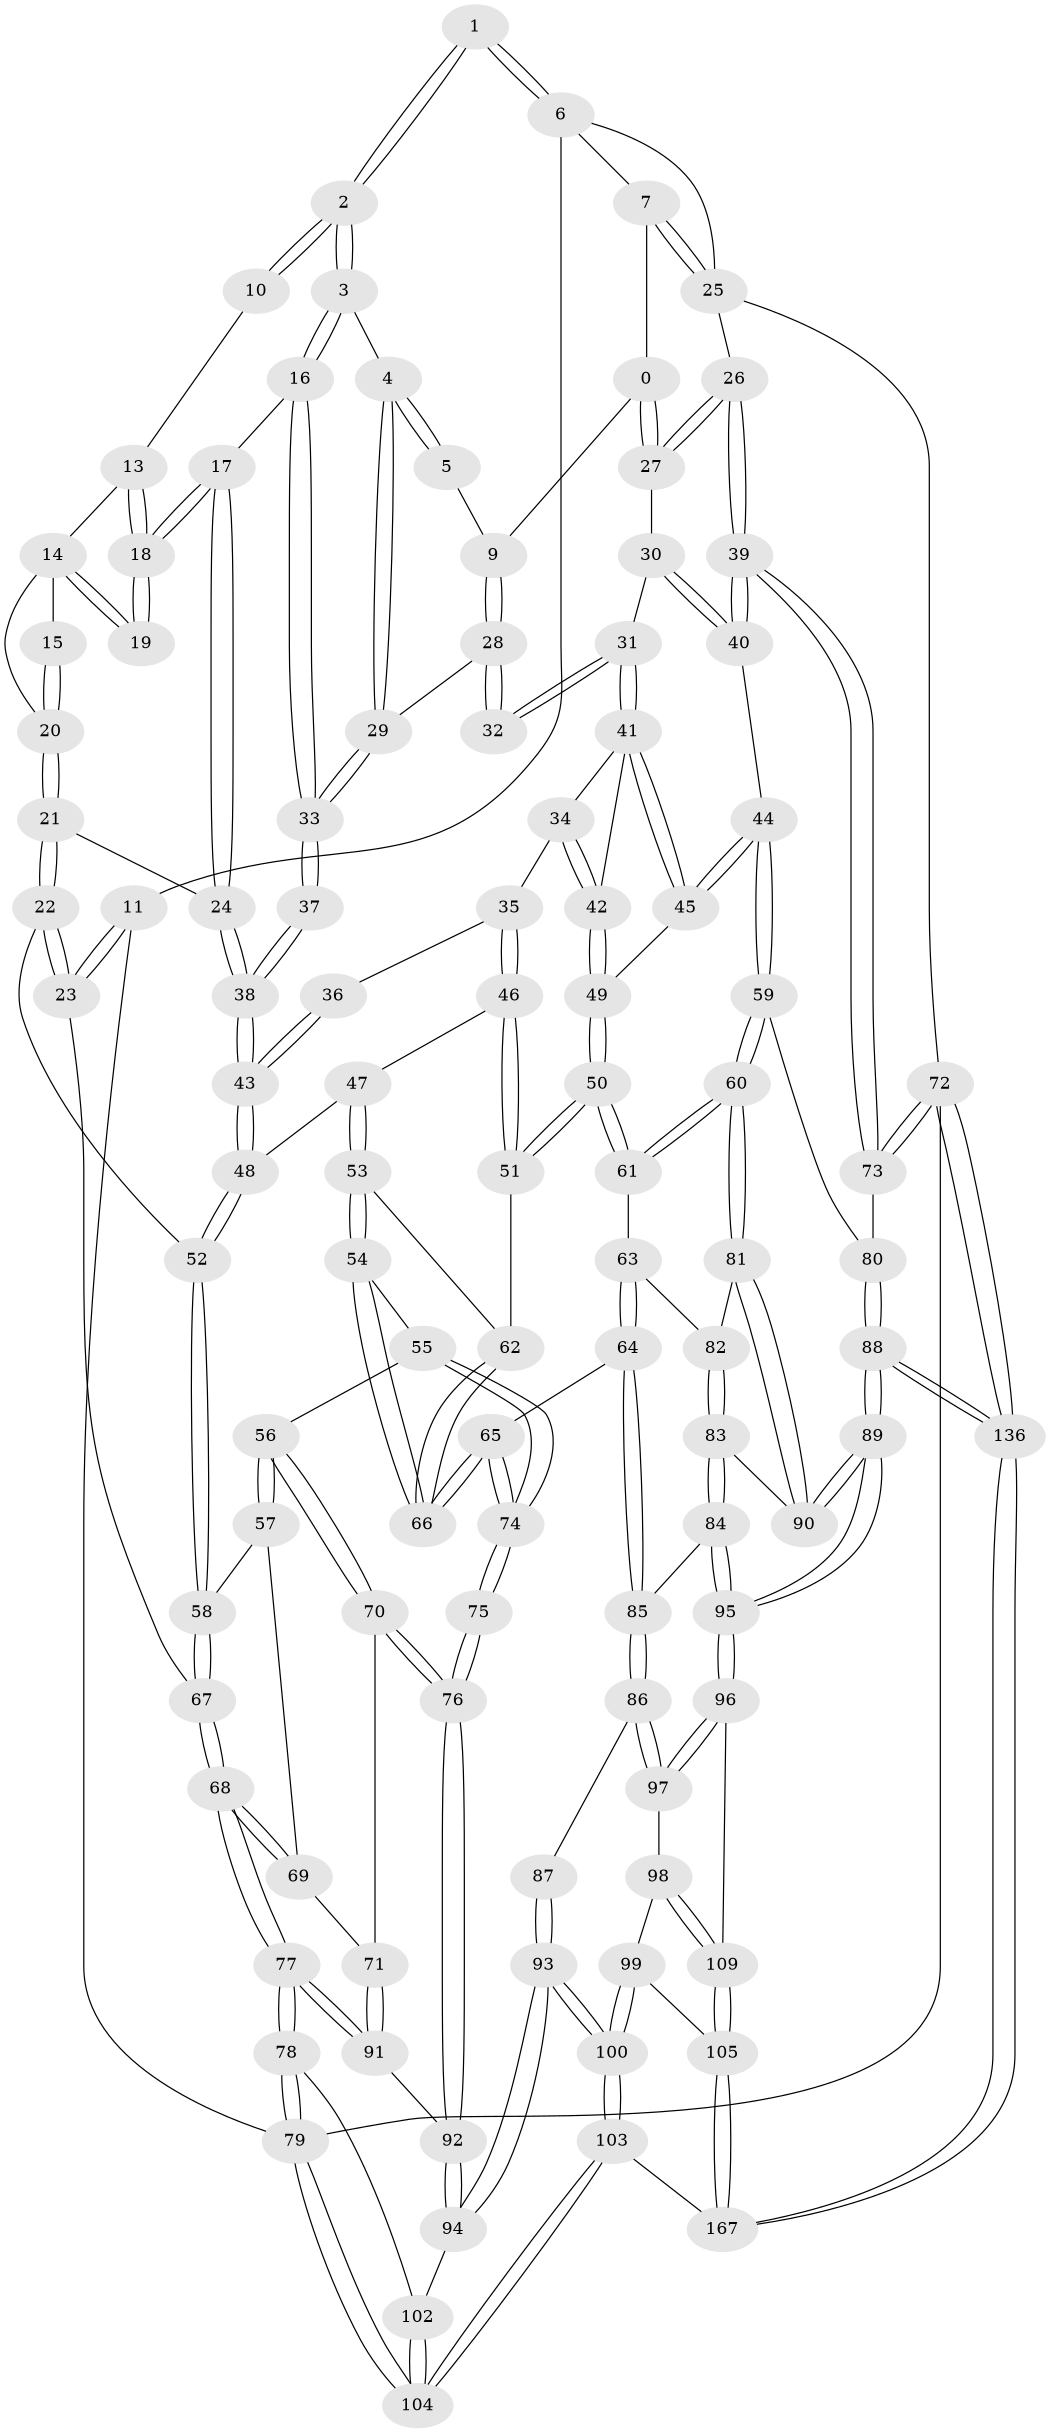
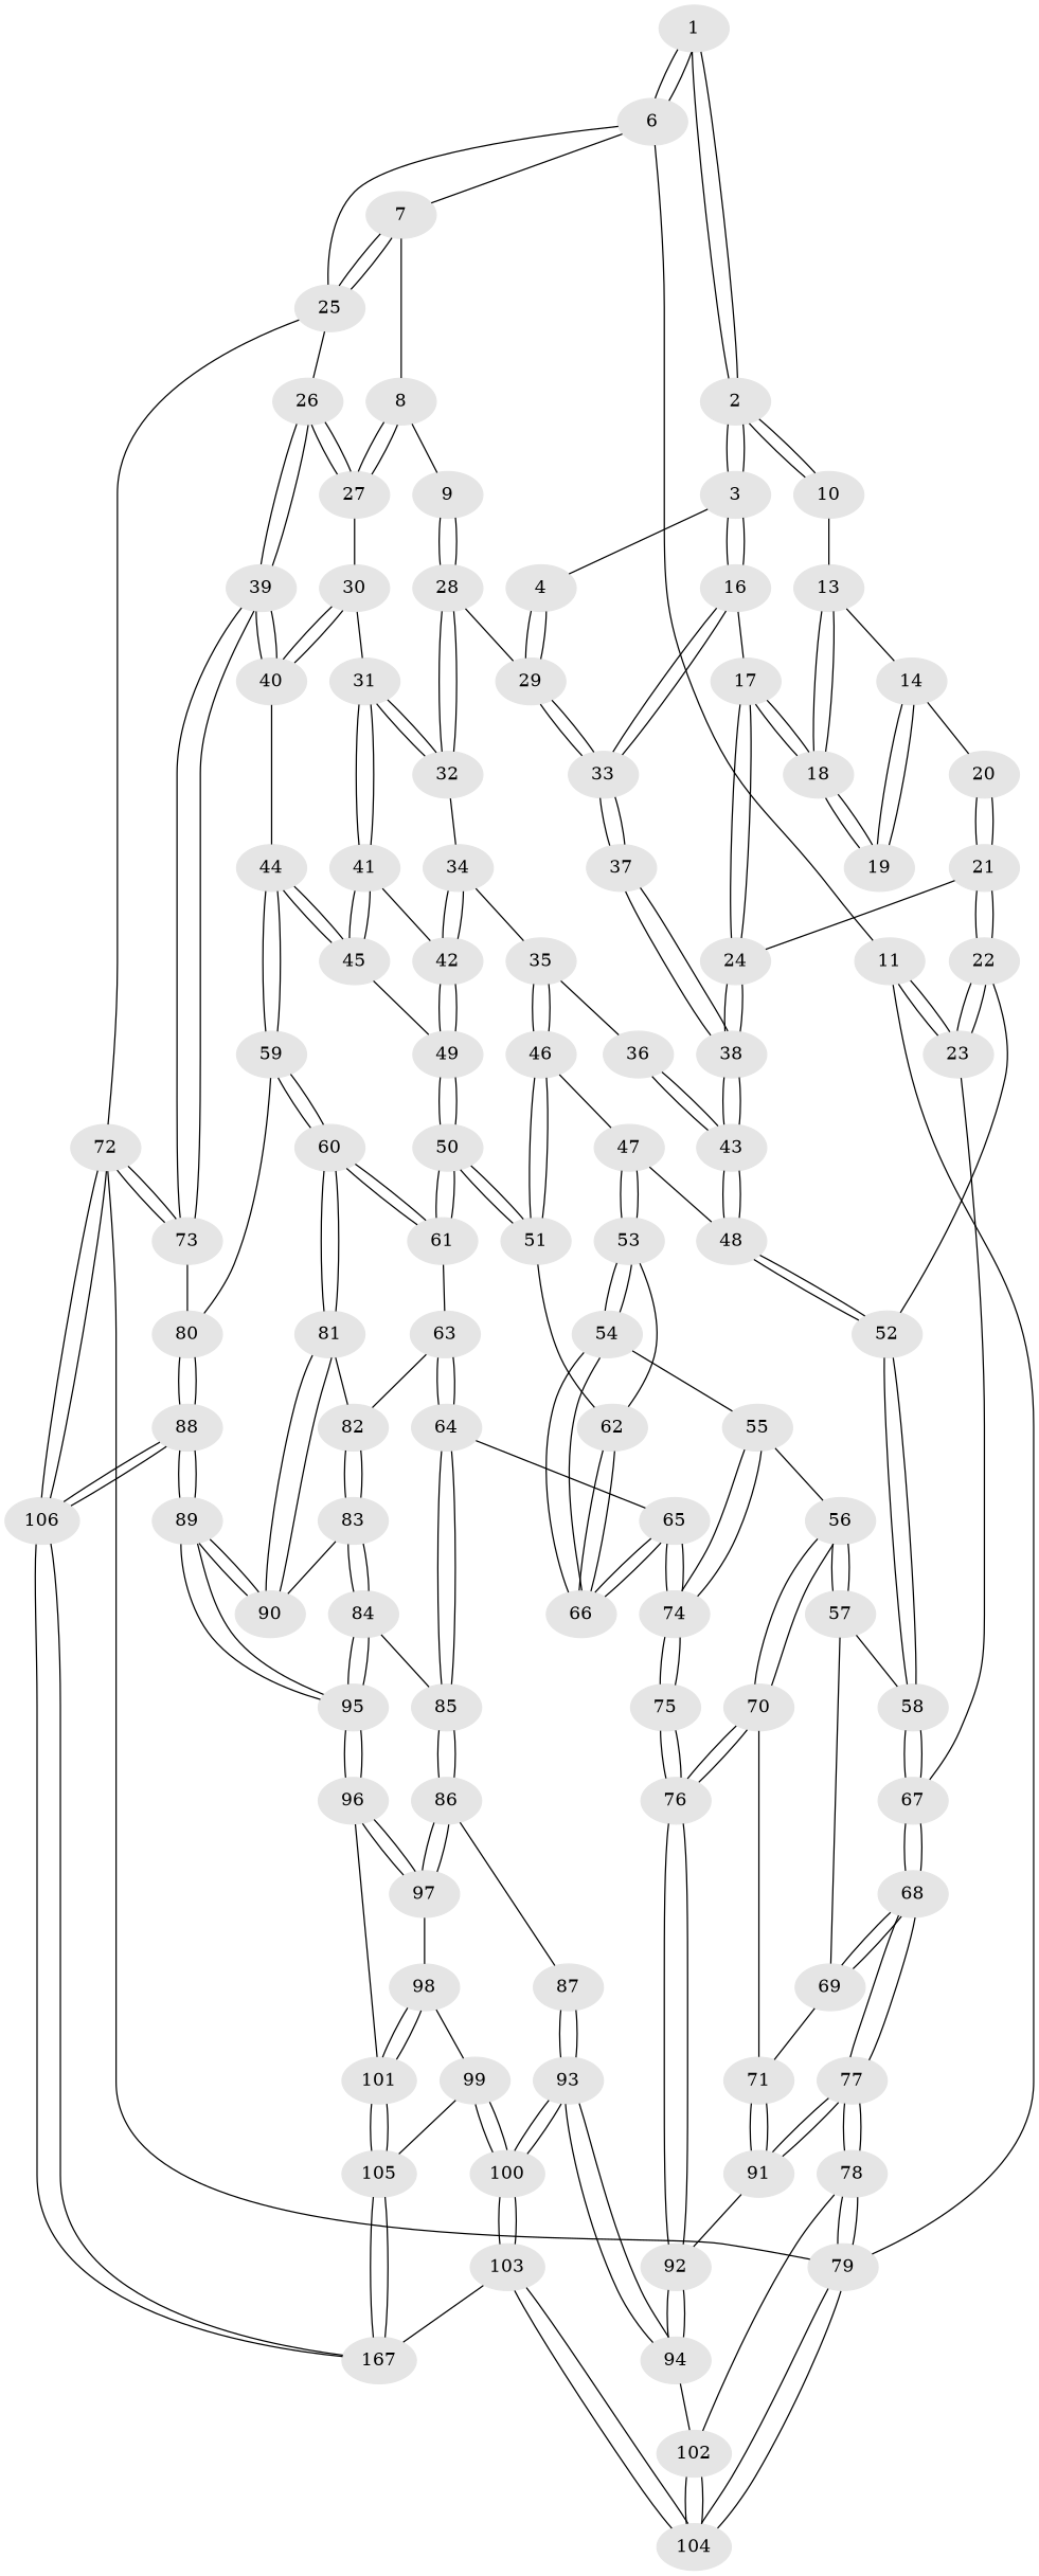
  graph {
    node [color=gray90 style=filled]
    1
    2
    6
    3
    10
    7
    11
    25
    4
    16
    13
-   5
    29
    17
    33
    9
    28
-   8 [label=0]
+   8
    23
    79
    26
    72
    27
    30
    32
    14
    18
    67
    104
-   15
    20
    19
    21
    24
    37
    38
    22
    52
    58
    68
    43
    39
    73
-   106 [label=136]
+   106
    40
    31
    34
    41
    44
    42
    45
    35
    36
    46
    49
    47
    51
    48
    80
    59
    50
    60
    53
    62
    54
    61
    63
    66
    55
    56
    74
    57
    70
    75
    69
    71
    76
    81
    88
    82
    90
    64
    65
    85
    83
    86
    77
    91
    78
    92
    n91 [label=167]
    87
    93
    94
    102
    89
    84
    95
    96
    97
    98
    100
    103
-   101 [label=109]
+   101
    105
    99
    1 -- 2
    1 -- 2
    1 -- 6
    1 -- 6
    2 -- 3
    2 -- 3
    2 -- 10
    2 -- 10
    6 -- 7
    6 -- 11
    6 -- 25
    3 -- 4
    3 -- 16
    3 -- 16
    10 -- 13
    7 -- 25
    7 -- 25
    7 -- 8
    11 -- 23
    11 -- 23
    11 -- 79
    25 -- 26
    25 -- 72
-   4 -- 5
-   4 -- 5
    4 -- 29
    4 -- 29
    16 -- 17
    16 -- 33
    16 -- 33
    13 -- 14
    13 -- 18
    13 -- 18
-   5 -- 9
    29 -- 33
    29 -- 33
    17 -- 18
    17 -- 18
    17 -- 24
    17 -- 24
    33 -- 37
    33 -- 37
    9 -- 28
    9 -- 28
    28 -- 29
    28 -- 32
    28 -- 32
    8 -- 9
    8 -- 27
    8 -- 27
    23 -- 67
    79 -- 104
    79 -- 104
    26 -- 27
    26 -- 27
    26 -- 39
    26 -- 39
    72 -- 79
    72 -- 73
    72 -- 73
    72 -- 106
    72 -- 106
    27 -- 30
    30 -- 40
    30 -- 40
    30 -- 31
-   41 -- 34
-   14 -- 15
+   32 -- 34
    14 -- 20
    14 -- 19
    14 -- 19
    18 -- 19
    18 -- 19
    67 -- 68
    67 -- 68
-   15 -- 20
-   15 -- 20
    20 -- 21
    20 -- 21
    21 -- 24
    21 -- 22
    21 -- 22
    24 -- 38
    24 -- 38
    37 -- 38
    37 -- 38
    38 -- 43
    38 -- 43
    22 -- 23
    22 -- 23
    22 -- 52
    52 -- 58
    52 -- 58
    58 -- 67
    58 -- 67
    68 -- 69
    68 -- 69
    68 -- 77
    68 -- 77
    43 -- 48
    43 -- 48
    39 -- 73
    39 -- 73
    39 -- 40
    39 -- 40
    73 -- 80
    106 -- n91
    106 -- n91
    40 -- 44
    31 -- 32
    31 -- 32
    31 -- 41
    31 -- 41
    34 -- 42
    34 -- 42
    34 -- 35
    41 -- 42
    41 -- 45
    41 -- 45
    44 -- 45
    44 -- 45
    44 -- 59
    44 -- 59
    42 -- 49
    42 -- 49
    45 -- 49
    35 -- 36
    35 -- 46
    35 -- 46
    36 -- 43
    36 -- 43
    46 -- 47
    46 -- 51
    46 -- 51
    49 -- 50
    49 -- 50
    47 -- 48
    47 -- 53
    47 -- 53
    51 -- 62
    48 -- 52
    48 -- 52
    80 -- 88
    80 -- 88
    59 -- 80
    59 -- 60
    59 -- 60
    50 -- 51
    50 -- 51
    50 -- 61
    50 -- 61
    60 -- 61
    60 -- 61
    60 -- 81
    60 -- 81
    53 -- 62
    53 -- 54
    53 -- 54
    62 -- 66
    62 -- 66
    54 -- 66
    54 -- 66
    54 -- 55
    61 -- 63
    63 -- 82
    63 -- 64
    63 -- 64
    55 -- 56
    55 -- 74
    55 -- 74
    56 -- 57
    56 -- 57
    56 -- 70
    56 -- 70
    74 -- 75
    74 -- 75
    57 -- 58
    57 -- 69
    70 -- 71
    70 -- 76
    70 -- 76
    75 -- 76
    75 -- 76
    69 -- 71
    71 -- 91
    71 -- 91
    76 -- 92
    76 -- 92
    81 -- 82
    81 -- 90
    81 -- 90
    88 -- 106
    88 -- 106
    88 -- 89
    88 -- 89
    82 -- 83
    82 -- 83
    64 -- 65
    64 -- 85
    64 -- 85
    65 -- 66
    65 -- 66
    65 -- 74
    65 -- 74
    85 -- 86
    85 -- 86
    83 -- 90
    83 -- 84
    83 -- 84
    86 -- 87
    86 -- 97
    86 -- 97
    77 -- 91
    77 -- 91
    77 -- 78
    77 -- 78
    91 -- 92
    78 -- 79
    78 -- 79
    78 -- 102
    92 -- 94
    92 -- 94
    87 -- 93
    87 -- 93
    93 -- 94
    93 -- 94
    93 -- 100
    93 -- 100
    94 -- 102
    102 -- 104
    102 -- 104
    89 -- 90
    89 -- 90
    89 -- 95
    89 -- 95
    84 -- 85
    84 -- 95
    84 -- 95
    95 -- 96
    95 -- 96
    96 -- 97
    96 -- 97
    96 -- 101
    97 -- 98
    98 -- 101
    98 -- 101
    98 -- 99
    100 -- 103
    100 -- 103
    103 -- 104
    103 -- 104
    103 -- n91
    101 -- 105
    101 -- 105
    105 -- n91
    105 -- n91
    99 -- 100
    99 -- 100
    99 -- 105
  }
